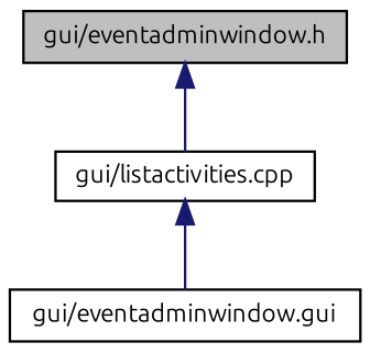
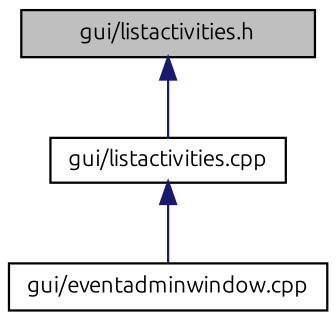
  digraph {
    fontname=Ubuntu
    node [color=black fillcolor=white fontname=Ubuntu fontsize=10 shape=record style=filled]
    edge [color=midnightblue dir=back fontname=Ubuntu fontsize=10 labelfontname=FreeSans labelfontsize=10 style=solid]
-   n1 [fillcolor=grey75 fontcolor=black height=0.2 label="gui/eventadminwindow.h" width=0.4]
+   n1 [fillcolor=grey75 fontcolor=black height=0.2 label="gui/listactivities.h" width=0.4]
    n2 [height=0.2 label="gui/listactivities.cpp" width=0.4]
-   n3 [height=0.2 label="gui/eventadminwindow.gui" width=0.4]
+   n3 [height=0.2 label="gui/eventadminwindow.cpp" width=0.4]
    n1 -> n2
    n2 -> n3
  }
